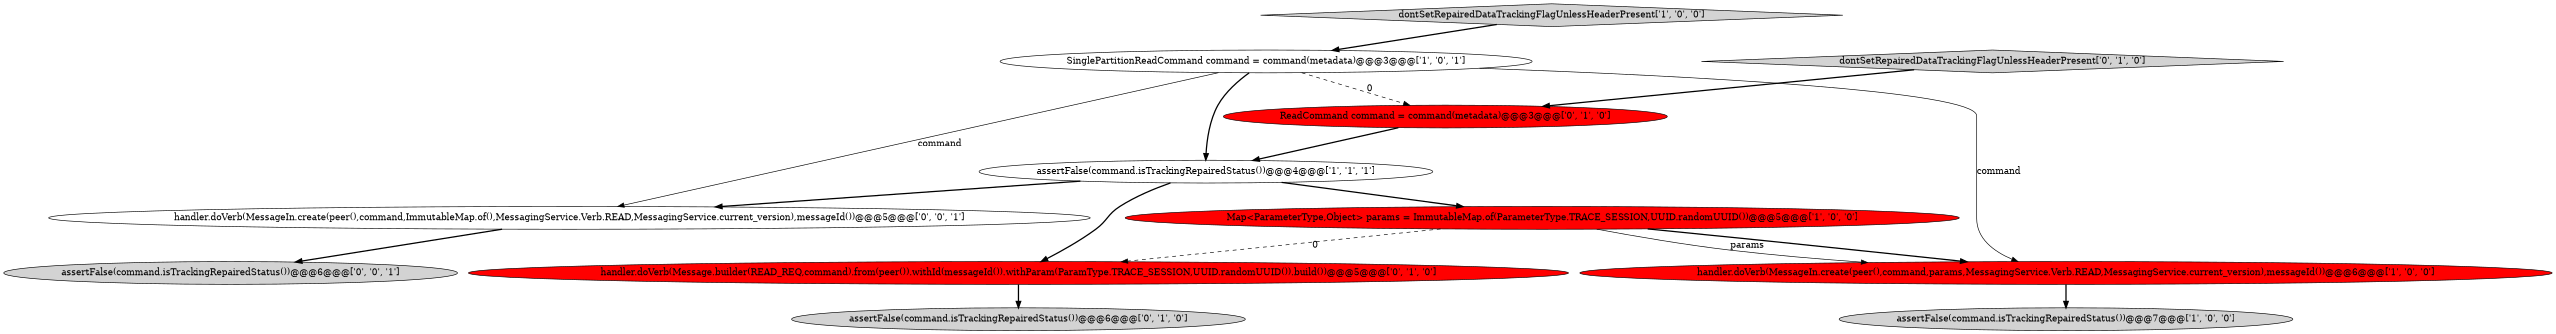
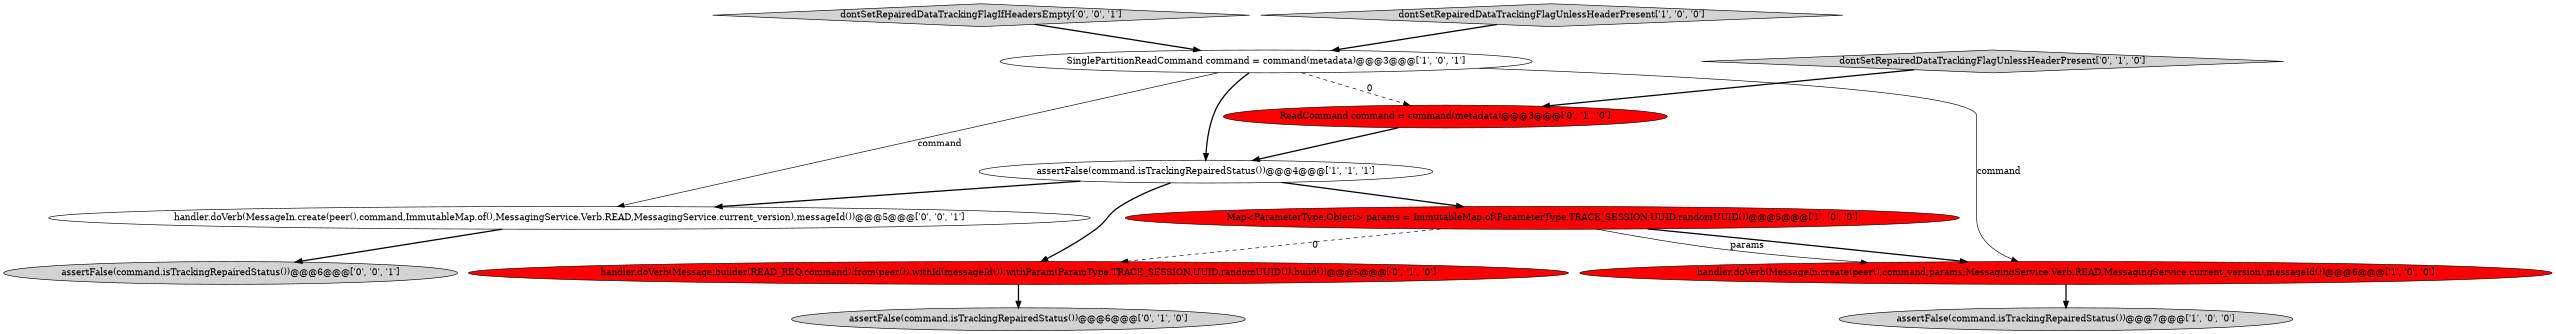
  digraph {
    node [fillcolor=lightgray shape=ellipse style=filled]
    edge [style=bold]
    n1 [label="assertFalse(command.isTrackingRepairedStatus())@@@6@@@['0', '1', '0']"]
    n2 [label="assertFalse(command.isTrackingRepairedStatus())@@@7@@@['1', '0', '0']"]
    n3 [label="dontSetRepairedDataTrackingFlagUnlessHeaderPresent['0', '1', '0']" shape=diamond]
    n4 [fillcolor=red label="ReadCommand command = command(metadata)@@@3@@@['0', '1', '0']"]
    n5 [fillcolor=white label="assertFalse(command.isTrackingRepairedStatus())@@@4@@@['1', '1', '1']"]
+   n6 [label="dontSetRepairedDataTrackingFlagIfHeadersEmpty['0', '0', '1']" shape=diamond]
    n7 [fillcolor=white label="SinglePartitionReadCommand command = command(metadata)@@@3@@@['1', '0', '1']"]
    n8 [fillcolor=white label="handler.doVerb(MessageIn.create(peer(),command,ImmutableMap.of(),MessagingService.Verb.READ,MessagingService.current_version),messageId())@@@5@@@['0', '0', '1']"]
    n9 [label="assertFalse(command.isTrackingRepairedStatus())@@@6@@@['0', '0', '1']"]
    n10 [fillcolor=red label="Map<ParameterType,Object> params = ImmutableMap.of(ParameterType.TRACE_SESSION,UUID.randomUUID())@@@5@@@['1', '0', '0']"]
    n11 [fillcolor=red label="handler.doVerb(Message.builder(READ_REQ,command).from(peer()).withId(messageId()).withParam(ParamType.TRACE_SESSION,UUID.randomUUID()).build())@@@5@@@['0', '1', '0']"]
    n12 [fillcolor=red label="handler.doVerb(MessageIn.create(peer(),command,params,MessagingService.Verb.READ,MessagingService.current_version),messageId())@@@6@@@['1', '0', '0']"]
    n13 [label="dontSetRepairedDataTrackingFlagUnlessHeaderPresent['1', '0', '0']" shape=diamond]
    n3 -> n4
    n4 -> n5
    n5 -> n8
    n5 -> n10
    n5 -> n11
+   n6 -> n7
    n7 -> n4 [label=0 style=dashed]
    n7 -> n5
    n7 -> n8 [label=command style=solid]
    n7 -> n12 [label=command style=solid]
    n8 -> n9
    n10 -> n11 [label=0 style=dashed]
    n10 -> n12 [label=params style=solid]
    n10 -> n12
    n11 -> n1
    n12 -> n2
    n13 -> n7
  }
